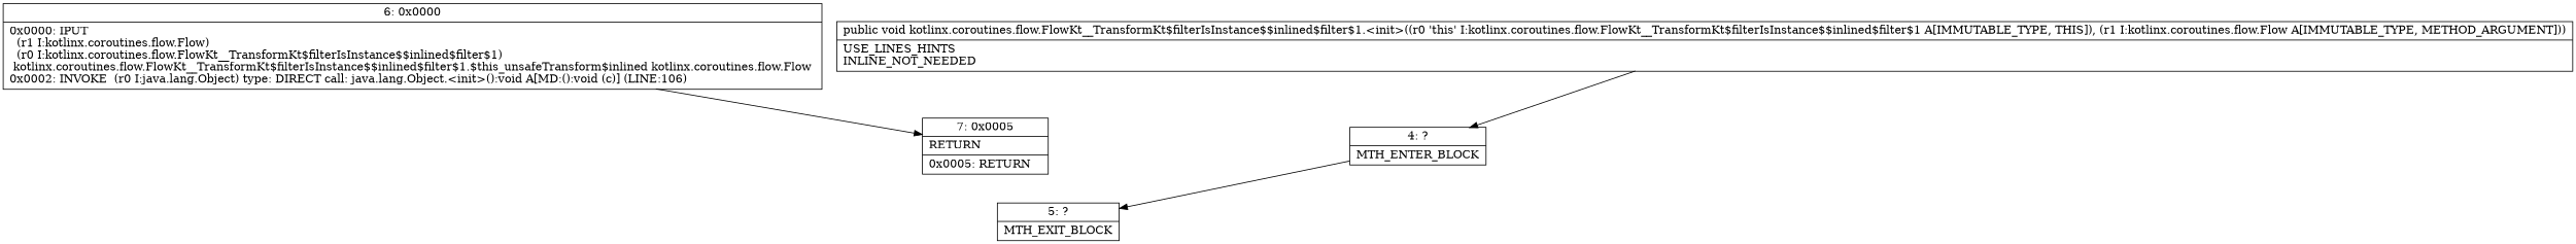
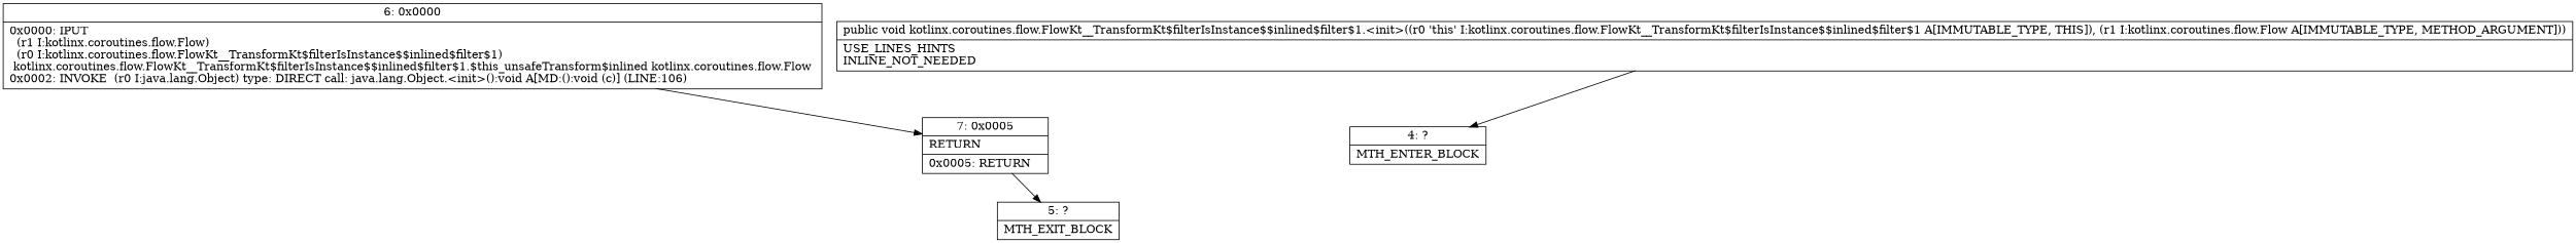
  digraph {
    node [shape=record]
    n1 [label="{4\:\ ?|MTH_ENTER_BLOCK\l}"]
    n2 [label="{6\:\ 0x0000|0x0000: IPUT  \l  (r1 I:kotlinx.coroutines.flow.Flow)\l  (r0 I:kotlinx.coroutines.flow.FlowKt__TransformKt$filterIsInstance$$inlined$filter$1)\l kotlinx.coroutines.flow.FlowKt__TransformKt$filterIsInstance$$inlined$filter$1.$this_unsafeTransform$inlined kotlinx.coroutines.flow.Flow \l0x0002: INVOKE  (r0 I:java.lang.Object) type: DIRECT call: java.lang.Object.\<init\>():void A[MD:():void (c)] (LINE:106)\l}"]
    n3 [label="{7\:\ 0x0005|RETURN\l|0x0005: RETURN   \l}"]
    n4 [label="{5\:\ ?|MTH_EXIT_BLOCK\l}"]
    n5 [label="{public void kotlinx.coroutines.flow.FlowKt__TransformKt$filterIsInstance$$inlined$filter$1.\<init\>((r0 'this' I:kotlinx.coroutines.flow.FlowKt__TransformKt$filterIsInstance$$inlined$filter$1 A[IMMUTABLE_TYPE, THIS]), (r1 I:kotlinx.coroutines.flow.Flow A[IMMUTABLE_TYPE, METHOD_ARGUMENT]))  | USE_LINES_HINTS\lINLINE_NOT_NEEDED\l}"]
    n2 -> n3
-   n1 -> n4
+   n3 -> n4
    n5 -> n1
  }
